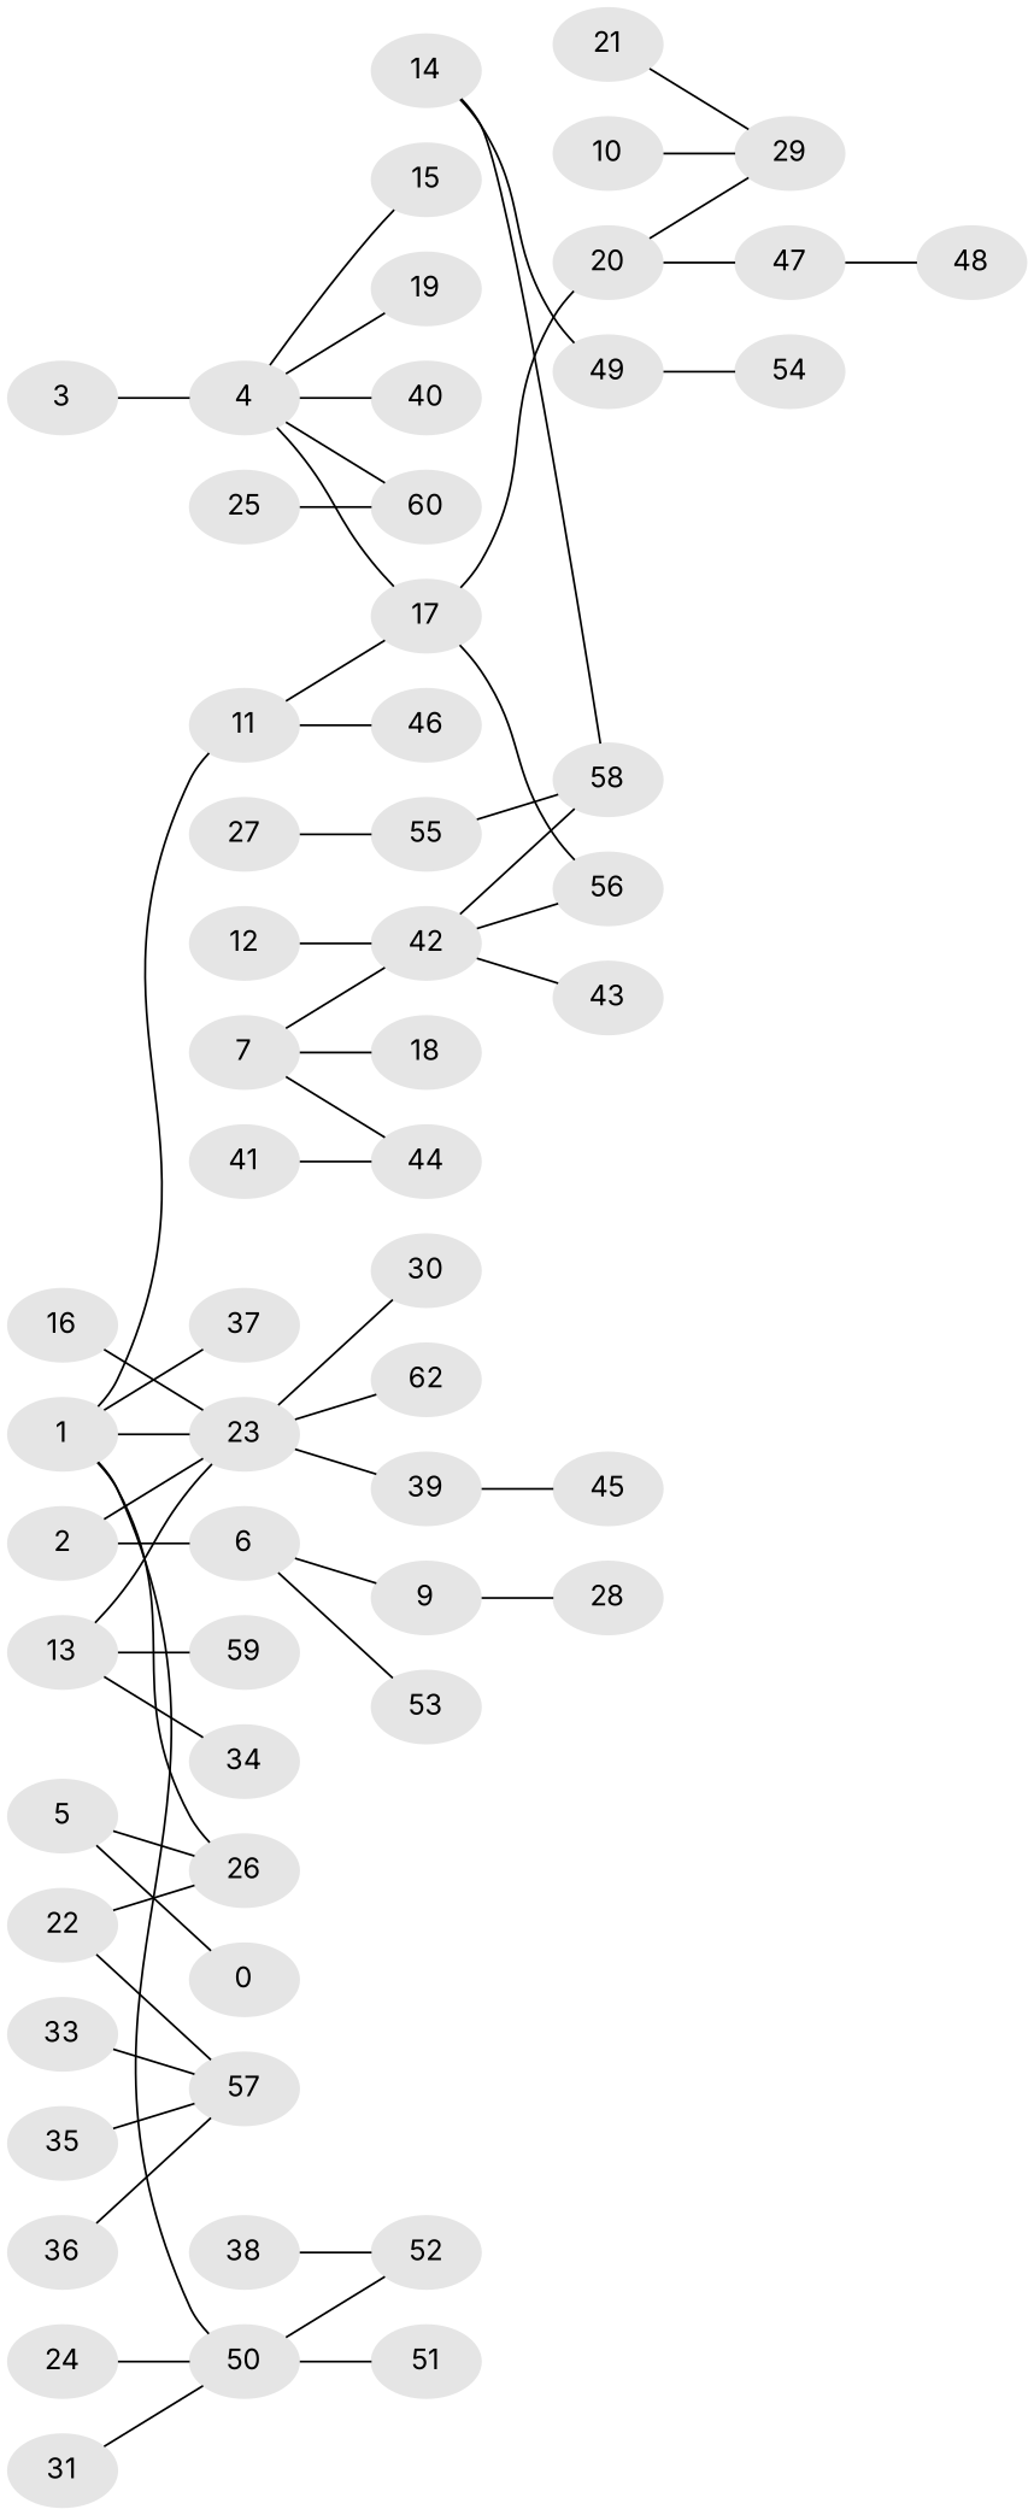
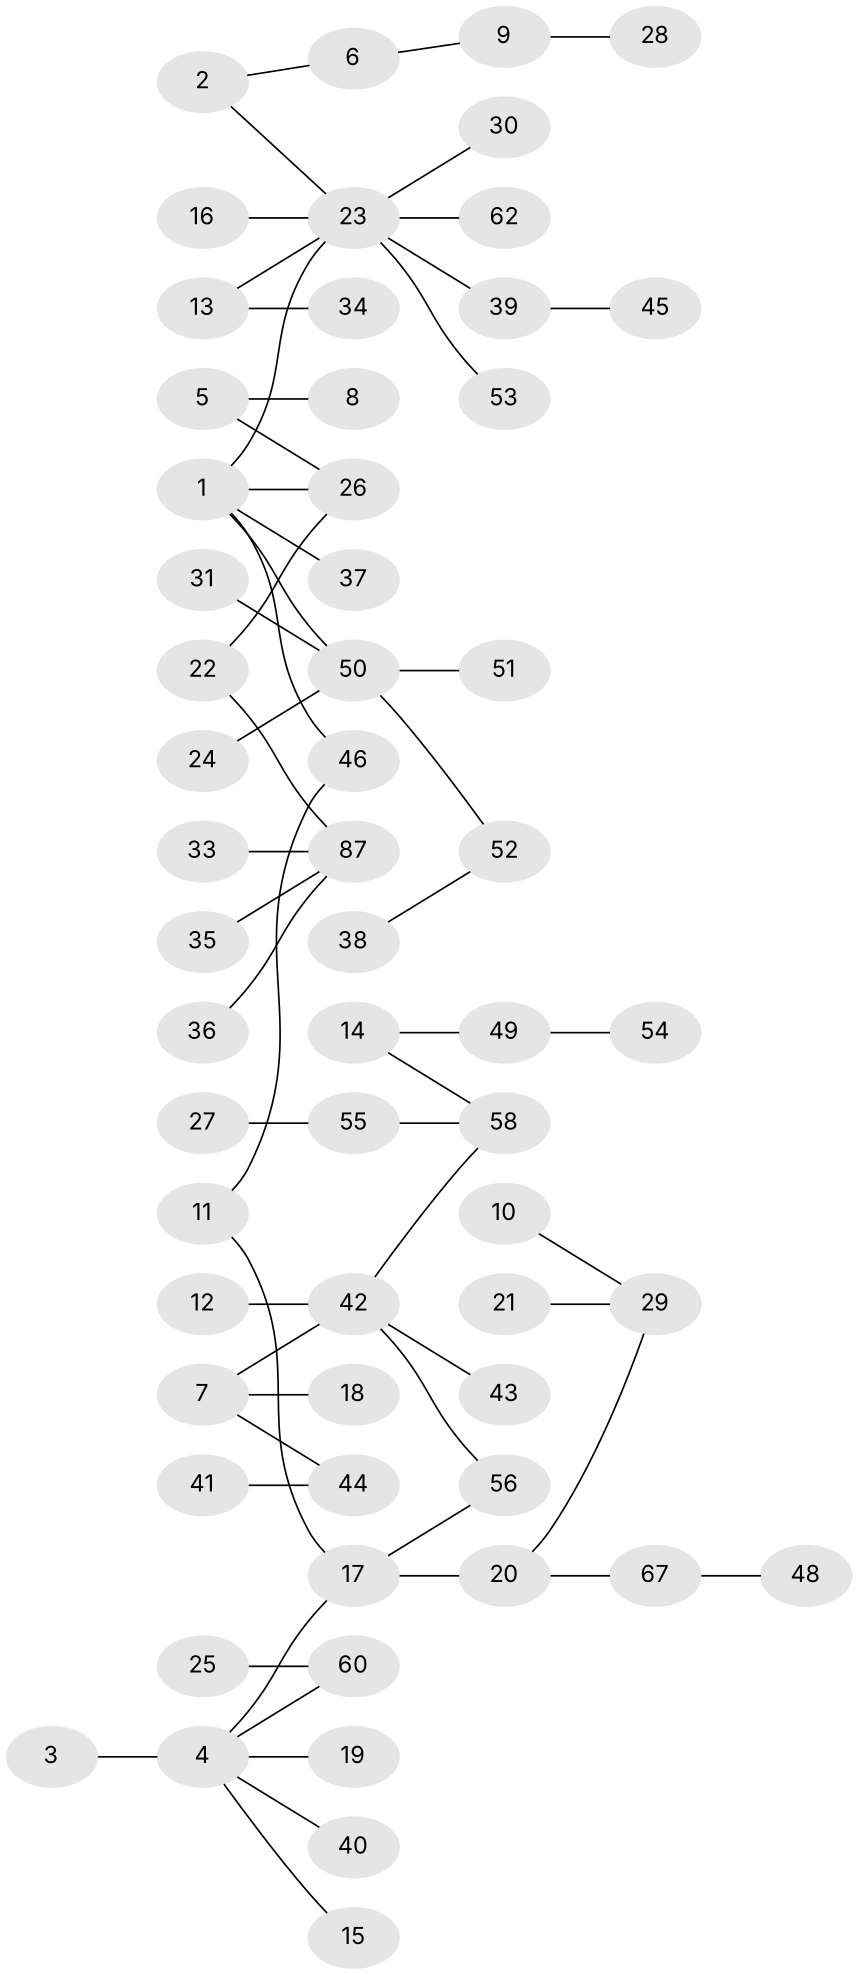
  graph {
    fontname=Inter
    rankdir=LR
    node [color=gray90 fontname=Inter style=filled]
    edge [fontname=Inter weight=1.0]
    1
    11
    23
    26
    37
    50
    17
    46
    30
    n10 [label=62]
    39
    52
    51
    2
    6
    9
    53
    3
    4
    15
    19
    40
    60
    20
    56
    5
-   8 [label=0]
+   8
    28
    7
    18
    42
    44
    58
    43
    10
    29
    12
    13
    34
-   59
    14
    49
    54
    16
-   47
+   47 [label=67]
    48
    21
    22
-   57
+   57 [label=87]
    45
    24
    25
    27
    55
    31
    33
    35
    36
    38
    41
-   1 -- 11
+   1 -- 46
    1 -- 23
    1 -- 26
    1 -- 37
    1 -- 50
    11 -- 17
    11 -- 46
    23 -- 30
    23 -- n10
    23 -- 39
    50 -- 52
    50 -- 51
    17 -- 20
    17 -- 56
    39 -- 45
    2 -- 23
    2 -- 6
    6 -- 9
-   6 -- 53
+   23 -- 53
    9 -- 28
    3 -- 4
    4 -- 17
    4 -- 15
    4 -- 19
    4 -- 40
    4 -- 60
    20 -- 29
    20 -- 47
    5 -- 26
    5 -- 8
    7 -- 18
    7 -- 42
    7 -- 44
    42 -- 56
    42 -- 58
    42 -- 43
    10 -- 29
    12 -- 42
    13 -- 23
    13 -- 34
-   13 -- 59
    14 -- 58
    14 -- 49
    49 -- 54
    16 -- 23
    47 -- 48
    21 -- 29
    22 -- 26
    22 -- 57
    24 -- 50
    25 -- 60
    27 -- 55
    55 -- 58
    31 -- 50
    33 -- 57
    35 -- 57
    36 -- 57
    38 -- 52
    41 -- 44
  }
